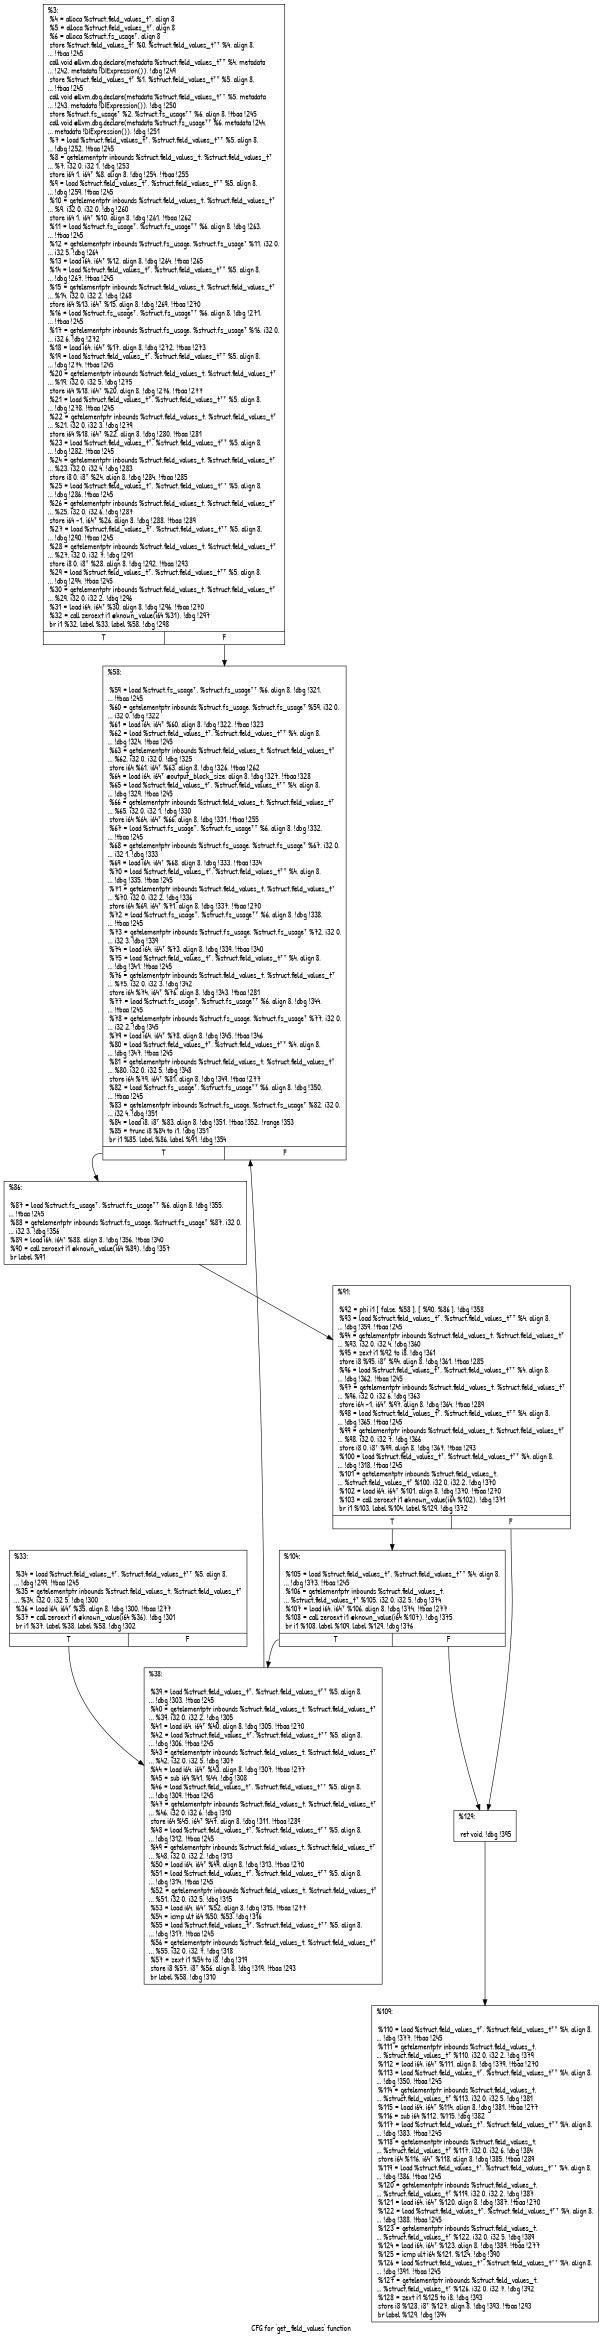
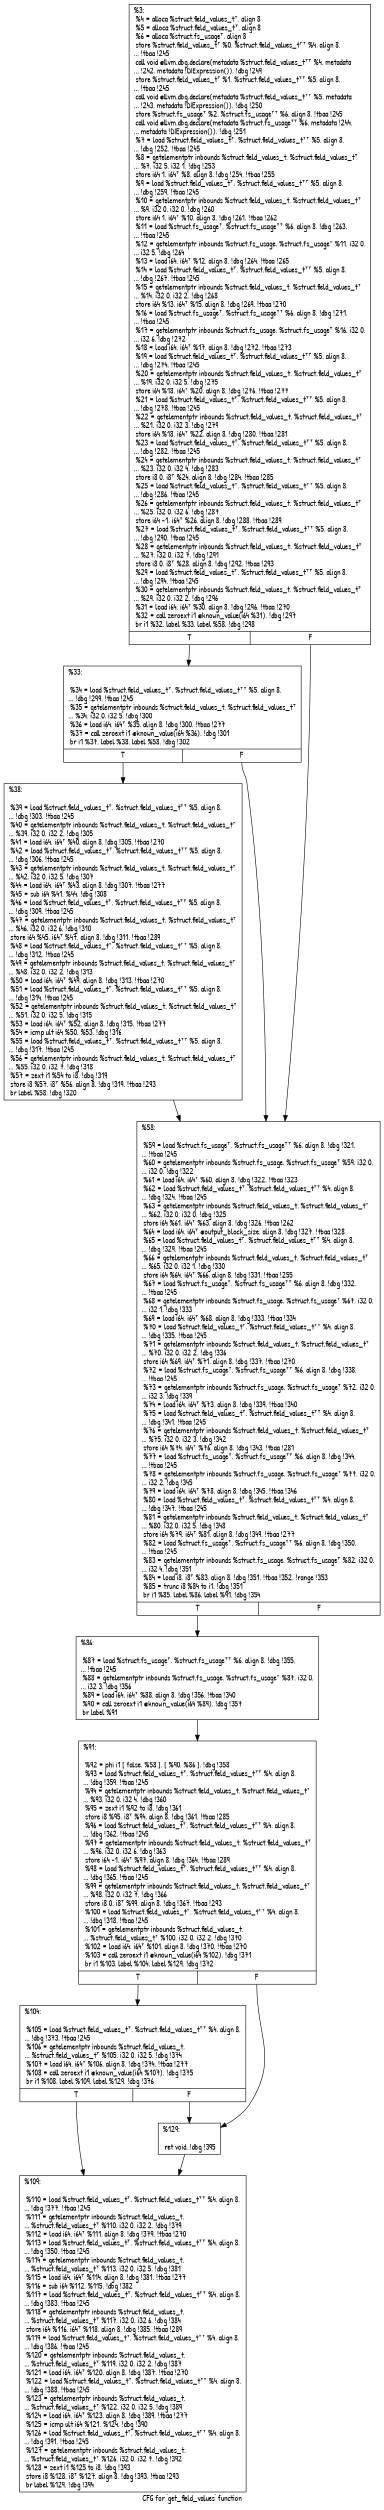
  digraph {
    fontname="Patrick Hand"
    label="CFG for 'get_field_values' function"
    node [fontname="Patrick Hand" shape=record]
    edge [fontname="Patrick Hand" tailport=s0]
-   n1 [label="{%3:\l  %4 = alloca %struct.field_values_t*, align 8\l  %5 = alloca %struct.field_values_t*, align 8\l  %6 = alloca %struct.fs_usage*, align 8\l  store %struct.field_values_t* %0, %struct.field_values_t** %4, align 8,\l... !tbaa !245\l  call void @llvm.dbg.declare(metadata %struct.field_values_t** %4, metadata\l... !242, metadata !DIExpression()), !dbg !249\l  store %struct.field_values_t* %1, %struct.field_values_t** %5, align 8,\l... !tbaa !245\l  call void @llvm.dbg.declare(metadata %struct.field_values_t** %5, metadata\l... !243, metadata !DIExpression()), !dbg !250\l  store %struct.fs_usage* %2, %struct.fs_usage** %6, align 8, !tbaa !245\l  call void @llvm.dbg.declare(metadata %struct.fs_usage** %6, metadata !244,\l... metadata !DIExpression()), !dbg !251\l  %7 = load %struct.field_values_t*, %struct.field_values_t** %5, align 8,\l... !dbg !252, !tbaa !245\l  %8 = getelementptr inbounds %struct.field_values_t, %struct.field_values_t*\l... %7, i32 0, i32 1, !dbg !253\l  store i64 1, i64* %8, align 8, !dbg !254, !tbaa !255\l  %9 = load %struct.field_values_t*, %struct.field_values_t** %5, align 8,\l... !dbg !259, !tbaa !245\l  %10 = getelementptr inbounds %struct.field_values_t, %struct.field_values_t*\l... %9, i32 0, i32 0, !dbg !260\l  store i64 1, i64* %10, align 8, !dbg !261, !tbaa !262\l  %11 = load %struct.fs_usage*, %struct.fs_usage** %6, align 8, !dbg !263,\l... !tbaa !245\l  %12 = getelementptr inbounds %struct.fs_usage, %struct.fs_usage* %11, i32 0,\l... i32 5, !dbg !264\l  %13 = load i64, i64* %12, align 8, !dbg !264, !tbaa !265\l  %14 = load %struct.field_values_t*, %struct.field_values_t** %5, align 8,\l... !dbg !267, !tbaa !245\l  %15 = getelementptr inbounds %struct.field_values_t, %struct.field_values_t*\l... %14, i32 0, i32 2, !dbg !268\l  store i64 %13, i64* %15, align 8, !dbg !269, !tbaa !270\l  %16 = load %struct.fs_usage*, %struct.fs_usage** %6, align 8, !dbg !271,\l... !tbaa !245\l  %17 = getelementptr inbounds %struct.fs_usage, %struct.fs_usage* %16, i32 0,\l... i32 6, !dbg !272\l  %18 = load i64, i64* %17, align 8, !dbg !272, !tbaa !273\l  %19 = load %struct.field_values_t*, %struct.field_values_t** %5, align 8,\l... !dbg !274, !tbaa !245\l  %20 = getelementptr inbounds %struct.field_values_t, %struct.field_values_t*\l... %19, i32 0, i32 5, !dbg !275\l  store i64 %18, i64* %20, align 8, !dbg !276, !tbaa !277\l  %21 = load %struct.field_values_t*, %struct.field_values_t** %5, align 8,\l... !dbg !278, !tbaa !245\l  %22 = getelementptr inbounds %struct.field_values_t, %struct.field_values_t*\l... %21, i32 0, i32 3, !dbg !279\l  store i64 %18, i64* %22, align 8, !dbg !280, !tbaa !281\l  %23 = load %struct.field_values_t*, %struct.field_values_t** %5, align 8,\l... !dbg !282, !tbaa !245\l  %24 = getelementptr inbounds %struct.field_values_t, %struct.field_values_t*\l... %23, i32 0, i32 4, !dbg !283\l  store i8 0, i8* %24, align 8, !dbg !284, !tbaa !285\l  %25 = load %struct.field_values_t*, %struct.field_values_t** %5, align 8,\l... !dbg !286, !tbaa !245\l  %26 = getelementptr inbounds %struct.field_values_t, %struct.field_values_t*\l... %25, i32 0, i32 6, !dbg !287\l  store i64 -1, i64* %26, align 8, !dbg !288, !tbaa !289\l  %27 = load %struct.field_values_t*, %struct.field_values_t** %5, align 8,\l... !dbg !290, !tbaa !245\l  %28 = getelementptr inbounds %struct.field_values_t, %struct.field_values_t*\l... %27, i32 0, i32 7, !dbg !291\l  store i8 0, i8* %28, align 8, !dbg !292, !tbaa !293\l  %29 = load %struct.field_values_t*, %struct.field_values_t** %5, align 8,\l... !dbg !294, !tbaa !245\l  %30 = getelementptr inbounds %struct.field_values_t, %struct.field_values_t*\l... %29, i32 0, i32 2, !dbg !296\l  %31 = load i64, i64* %30, align 8, !dbg !296, !tbaa !270\l  %32 = call zeroext i1 @known_value(i64 %31), !dbg !297\l  br i1 %32, label %33, label %58, !dbg !298\l|{<s0>T|<s1>F}}"]
+   n1 [label="{%3:\l  %4 = alloca %struct.field_values_t*, align 8\l  %5 = alloca %struct.field_values_t*, align 8\l  %6 = alloca %struct.fs_usage*, align 8\l  store %struct.field_values_t* %0, %struct.field_values_t** %4, align 8,\l... !tbaa !245\l  call void @llvm.dbg.declare(metadata %struct.field_values_t** %4, metadata\l... !242, metadata !DIExpression()), !dbg !249\l  store %struct.field_values_t* %1, %struct.field_values_t** %5, align 8,\l... !tbaa !245\l  call void @llvm.dbg.declare(metadata %struct.field_values_t** %5, metadata\l... !243, metadata !DIExpression()), !dbg !250\l  store %struct.fs_usage* %2, %struct.fs_usage** %6, align 8, !tbaa !245\l  call void @llvm.dbg.declare(metadata %struct.fs_usage** %6, metadata !244,\l... metadata !DIExpression()), !dbg !251\l  %7 = load %struct.field_values_t*, %struct.field_values_t** %5, align 8,\l... !dbg !252, !tbaa !245\l  %8 = getelementptr inbounds %struct.field_values_t, %struct.field_values_t*\l... %7, i32 5, i32 1, !dbg !253\l  store i64 1, i64* %8, align 8, !dbg !254, !tbaa !255\l  %9 = load %struct.field_values_t*, %struct.field_values_t** %5, align 8,\l... !dbg !259, !tbaa !245\l  %10 = getelementptr inbounds %struct.field_values_t, %struct.field_values_t*\l... %9, i32 0, i32 0, !dbg !260\l  store i64 1, i64* %10, align 8, !dbg !261, !tbaa !262\l  %11 = load %struct.fs_usage*, %struct.fs_usage** %6, align 8, !dbg !263,\l... !tbaa !245\l  %12 = getelementptr inbounds %struct.fs_usage, %struct.fs_usage* %11, i32 0,\l... i32 5, !dbg !264\l  %13 = load i64, i64* %12, align 8, !dbg !264, !tbaa !265\l  %14 = load %struct.field_values_t*, %struct.field_values_t** %5, align 8,\l... !dbg !267, !tbaa !245\l  %15 = getelementptr inbounds %struct.field_values_t, %struct.field_values_t*\l... %14, i32 0, i32 2, !dbg !268\l  store i64 %13, i64* %15, align 8, !dbg !269, !tbaa !270\l  %16 = load %struct.fs_usage*, %struct.fs_usage** %6, align 8, !dbg !271,\l... !tbaa !245\l  %17 = getelementptr inbounds %struct.fs_usage, %struct.fs_usage* %16, i32 0,\l... i32 6, !dbg !272\l  %18 = load i64, i64* %17, align 8, !dbg !272, !tbaa !273\l  %19 = load %struct.field_values_t*, %struct.field_values_t** %5, align 8,\l... !dbg !274, !tbaa !245\l  %20 = getelementptr inbounds %struct.field_values_t, %struct.field_values_t*\l... %19, i32 0, i32 5, !dbg !275\l  store i64 %18, i64* %20, align 8, !dbg !276, !tbaa !277\l  %21 = load %struct.field_values_t*, %struct.field_values_t** %5, align 8,\l... !dbg !278, !tbaa !245\l  %22 = getelementptr inbounds %struct.field_values_t, %struct.field_values_t*\l... %21, i32 0, i32 3, !dbg !279\l  store i64 %18, i64* %22, align 8, !dbg !280, !tbaa !281\l  %23 = load %struct.field_values_t*, %struct.field_values_t** %5, align 8,\l... !dbg !282, !tbaa !245\l  %24 = getelementptr inbounds %struct.field_values_t, %struct.field_values_t*\l... %23, i32 0, i32 4, !dbg !283\l  store i8 0, i8* %24, align 8, !dbg !284, !tbaa !285\l  %25 = load %struct.field_values_t*, %struct.field_values_t** %5, align 8,\l... !dbg !286, !tbaa !245\l  %26 = getelementptr inbounds %struct.field_values_t, %struct.field_values_t*\l... %25, i32 0, i32 6, !dbg !287\l  store i64 -1, i64* %26, align 8, !dbg !288, !tbaa !289\l  %27 = load %struct.field_values_t*, %struct.field_values_t** %5, align 8,\l... !dbg !290, !tbaa !245\l  %28 = getelementptr inbounds %struct.field_values_t, %struct.field_values_t*\l... %27, i32 0, i32 7, !dbg !291\l  store i8 0, i8* %28, align 8, !dbg !292, !tbaa !293\l  %29 = load %struct.field_values_t*, %struct.field_values_t** %5, align 8,\l... !dbg !294, !tbaa !245\l  %30 = getelementptr inbounds %struct.field_values_t, %struct.field_values_t*\l... %29, i32 0, i32 2, !dbg !296\l  %31 = load i64, i64* %30, align 8, !dbg !296, !tbaa !270\l  %32 = call zeroext i1 @known_value(i64 %31), !dbg !297\l  br i1 %32, label %33, label %58, !dbg !298\l|{<s0>T|<s1>F}}"]
    n2 [label="{%33:\l\l  %34 = load %struct.field_values_t*, %struct.field_values_t** %5, align 8,\l... !dbg !299, !tbaa !245\l  %35 = getelementptr inbounds %struct.field_values_t, %struct.field_values_t*\l... %34, i32 0, i32 5, !dbg !300\l  %36 = load i64, i64* %35, align 8, !dbg !300, !tbaa !277\l  %37 = call zeroext i1 @known_value(i64 %36), !dbg !301\l  br i1 %37, label %38, label %58, !dbg !302\l|{<s0>T|<s1>F}}"]
    n3 [label="{%58:\l\l  %59 = load %struct.fs_usage*, %struct.fs_usage** %6, align 8, !dbg !321,\l... !tbaa !245\l  %60 = getelementptr inbounds %struct.fs_usage, %struct.fs_usage* %59, i32 0,\l... i32 0, !dbg !322\l  %61 = load i64, i64* %60, align 8, !dbg !322, !tbaa !323\l  %62 = load %struct.field_values_t*, %struct.field_values_t** %4, align 8,\l... !dbg !324, !tbaa !245\l  %63 = getelementptr inbounds %struct.field_values_t, %struct.field_values_t*\l... %62, i32 0, i32 0, !dbg !325\l  store i64 %61, i64* %63, align 8, !dbg !326, !tbaa !262\l  %64 = load i64, i64* @output_block_size, align 8, !dbg !327, !tbaa !328\l  %65 = load %struct.field_values_t*, %struct.field_values_t** %4, align 8,\l... !dbg !329, !tbaa !245\l  %66 = getelementptr inbounds %struct.field_values_t, %struct.field_values_t*\l... %65, i32 0, i32 1, !dbg !330\l  store i64 %64, i64* %66, align 8, !dbg !331, !tbaa !255\l  %67 = load %struct.fs_usage*, %struct.fs_usage** %6, align 8, !dbg !332,\l... !tbaa !245\l  %68 = getelementptr inbounds %struct.fs_usage, %struct.fs_usage* %67, i32 0,\l... i32 1, !dbg !333\l  %69 = load i64, i64* %68, align 8, !dbg !333, !tbaa !334\l  %70 = load %struct.field_values_t*, %struct.field_values_t** %4, align 8,\l... !dbg !335, !tbaa !245\l  %71 = getelementptr inbounds %struct.field_values_t, %struct.field_values_t*\l... %70, i32 0, i32 2, !dbg !336\l  store i64 %69, i64* %71, align 8, !dbg !337, !tbaa !270\l  %72 = load %struct.fs_usage*, %struct.fs_usage** %6, align 8, !dbg !338,\l... !tbaa !245\l  %73 = getelementptr inbounds %struct.fs_usage, %struct.fs_usage* %72, i32 0,\l... i32 3, !dbg !339\l  %74 = load i64, i64* %73, align 8, !dbg !339, !tbaa !340\l  %75 = load %struct.field_values_t*, %struct.field_values_t** %4, align 8,\l... !dbg !341, !tbaa !245\l  %76 = getelementptr inbounds %struct.field_values_t, %struct.field_values_t*\l... %75, i32 0, i32 3, !dbg !342\l  store i64 %74, i64* %76, align 8, !dbg !343, !tbaa !281\l  %77 = load %struct.fs_usage*, %struct.fs_usage** %6, align 8, !dbg !344,\l... !tbaa !245\l  %78 = getelementptr inbounds %struct.fs_usage, %struct.fs_usage* %77, i32 0,\l... i32 2, !dbg !345\l  %79 = load i64, i64* %78, align 8, !dbg !345, !tbaa !346\l  %80 = load %struct.field_values_t*, %struct.field_values_t** %4, align 8,\l... !dbg !347, !tbaa !245\l  %81 = getelementptr inbounds %struct.field_values_t, %struct.field_values_t*\l... %80, i32 0, i32 5, !dbg !348\l  store i64 %79, i64* %81, align 8, !dbg !349, !tbaa !277\l  %82 = load %struct.fs_usage*, %struct.fs_usage** %6, align 8, !dbg !350,\l... !tbaa !245\l  %83 = getelementptr inbounds %struct.fs_usage, %struct.fs_usage* %82, i32 0,\l... i32 4, !dbg !351\l  %84 = load i8, i8* %83, align 8, !dbg !351, !tbaa !352, !range !353\l  %85 = trunc i8 %84 to i1, !dbg !351\l  br i1 %85, label %86, label %91, !dbg !354\l|{<s0>T|<s1>F}}"]
-   n4 [label="{%38:\l\l  %39 = load %struct.field_values_t*, %struct.field_values_t** %5, align 8,\l... !dbg !303, !tbaa !245\l  %40 = getelementptr inbounds %struct.field_values_t, %struct.field_values_t*\l... %39, i32 0, i32 2, !dbg !305\l  %41 = load i64, i64* %40, align 8, !dbg !305, !tbaa !270\l  %42 = load %struct.field_values_t*, %struct.field_values_t** %5, align 8,\l... !dbg !306, !tbaa !245\l  %43 = getelementptr inbounds %struct.field_values_t, %struct.field_values_t*\l... %42, i32 0, i32 5, !dbg !307\l  %44 = load i64, i64* %43, align 8, !dbg !307, !tbaa !277\l  %45 = sub i64 %41, %44, !dbg !308\l  %46 = load %struct.field_values_t*, %struct.field_values_t** %5, align 8,\l... !dbg !309, !tbaa !245\l  %47 = getelementptr inbounds %struct.field_values_t, %struct.field_values_t*\l... %46, i32 0, i32 6, !dbg !310\l  store i64 %45, i64* %47, align 8, !dbg !311, !tbaa !289\l  %48 = load %struct.field_values_t*, %struct.field_values_t** %5, align 8,\l... !dbg !312, !tbaa !245\l  %49 = getelementptr inbounds %struct.field_values_t, %struct.field_values_t*\l... %48, i32 0, i32 2, !dbg !313\l  %50 = load i64, i64* %49, align 8, !dbg !313, !tbaa !270\l  %51 = load %struct.field_values_t*, %struct.field_values_t** %5, align 8,\l... !dbg !314, !tbaa !245\l  %52 = getelementptr inbounds %struct.field_values_t, %struct.field_values_t*\l... %51, i32 0, i32 5, !dbg !315\l  %53 = load i64, i64* %52, align 8, !dbg !315, !tbaa !277\l  %54 = icmp ult i64 %50, %53, !dbg !316\l  %55 = load %struct.field_values_t*, %struct.field_values_t** %5, align 8,\l... !dbg !317, !tbaa !245\l  %56 = getelementptr inbounds %struct.field_values_t, %struct.field_values_t*\l... %55, i32 0, i32 7, !dbg !318\l  %57 = zext i1 %54 to i8, !dbg !319\l  store i8 %57, i8* %56, align 8, !dbg !319, !tbaa !293\l  br label %58, !dbg !310\l}"]
+   n4 [label="{%38:\l\l  %39 = load %struct.field_values_t*, %struct.field_values_t** %5, align 8,\l... !dbg !303, !tbaa !245\l  %40 = getelementptr inbounds %struct.field_values_t, %struct.field_values_t*\l... %39, i32 0, i32 2, !dbg !305\l  %41 = load i64, i64* %40, align 8, !dbg !305, !tbaa !270\l  %42 = load %struct.field_values_t*, %struct.field_values_t** %5, align 8,\l... !dbg !306, !tbaa !245\l  %43 = getelementptr inbounds %struct.field_values_t, %struct.field_values_t*\l... %42, i32 0, i32 5, !dbg !307\l  %44 = load i64, i64* %43, align 8, !dbg !307, !tbaa !277\l  %45 = sub i64 %41, %44, !dbg !308\l  %46 = load %struct.field_values_t*, %struct.field_values_t** %5, align 8,\l... !dbg !309, !tbaa !245\l  %47 = getelementptr inbounds %struct.field_values_t, %struct.field_values_t*\l... %46, i32 0, i32 6, !dbg !310\l  store i64 %45, i64* %47, align 8, !dbg !311, !tbaa !289\l  %48 = load %struct.field_values_t*, %struct.field_values_t** %5, align 8,\l... !dbg !312, !tbaa !245\l  %49 = getelementptr inbounds %struct.field_values_t, %struct.field_values_t*\l... %48, i32 0, i32 2, !dbg !313\l  %50 = load i64, i64* %49, align 8, !dbg !313, !tbaa !270\l  %51 = load %struct.field_values_t*, %struct.field_values_t** %5, align 8,\l... !dbg !314, !tbaa !245\l  %52 = getelementptr inbounds %struct.field_values_t, %struct.field_values_t*\l... %51, i32 0, i32 5, !dbg !315\l  %53 = load i64, i64* %52, align 8, !dbg !315, !tbaa !277\l  %54 = icmp ult i64 %50, %53, !dbg !316\l  %55 = load %struct.field_values_t*, %struct.field_values_t** %5, align 8,\l... !dbg !317, !tbaa !245\l  %56 = getelementptr inbounds %struct.field_values_t, %struct.field_values_t*\l... %55, i32 0, i32 7, !dbg !318\l  %57 = zext i1 %54 to i8, !dbg !319\l  store i8 %57, i8* %56, align 8, !dbg !319, !tbaa !293\l  br label %58, !dbg !320\l}"]
    n5 [label="{%86:\l\l  %87 = load %struct.fs_usage*, %struct.fs_usage** %6, align 8, !dbg !355,\l... !tbaa !245\l  %88 = getelementptr inbounds %struct.fs_usage, %struct.fs_usage* %87, i32 0,\l... i32 3, !dbg !356\l  %89 = load i64, i64* %88, align 8, !dbg !356, !tbaa !340\l  %90 = call zeroext i1 @known_value(i64 %89), !dbg !357\l  br label %91\l}"]
    n6 [label="{%91:\l\l  %92 = phi i1 [ false, %58 ], [ %90, %86 ], !dbg !358\l  %93 = load %struct.field_values_t*, %struct.field_values_t** %4, align 8,\l... !dbg !359, !tbaa !245\l  %94 = getelementptr inbounds %struct.field_values_t, %struct.field_values_t*\l... %93, i32 0, i32 4, !dbg !360\l  %95 = zext i1 %92 to i8, !dbg !361\l  store i8 %95, i8* %94, align 8, !dbg !361, !tbaa !285\l  %96 = load %struct.field_values_t*, %struct.field_values_t** %4, align 8,\l... !dbg !362, !tbaa !245\l  %97 = getelementptr inbounds %struct.field_values_t, %struct.field_values_t*\l... %96, i32 0, i32 6, !dbg !363\l  store i64 -1, i64* %97, align 8, !dbg !364, !tbaa !289\l  %98 = load %struct.field_values_t*, %struct.field_values_t** %4, align 8,\l... !dbg !365, !tbaa !245\l  %99 = getelementptr inbounds %struct.field_values_t, %struct.field_values_t*\l... %98, i32 0, i32 7, !dbg !366\l  store i8 0, i8* %99, align 8, !dbg !367, !tbaa !293\l  %100 = load %struct.field_values_t*, %struct.field_values_t** %4, align 8,\l... !dbg !318, !tbaa !245\l  %101 = getelementptr inbounds %struct.field_values_t,\l... %struct.field_values_t* %100, i32 0, i32 2, !dbg !370\l  %102 = load i64, i64* %101, align 8, !dbg !370, !tbaa !270\l  %103 = call zeroext i1 @known_value(i64 %102), !dbg !371\l  br i1 %103, label %104, label %129, !dbg !372\l|{<s0>T|<s1>F}}"]
    n7 [label="{%104:\l\l  %105 = load %struct.field_values_t*, %struct.field_values_t** %4, align 8,\l... !dbg !373, !tbaa !245\l  %106 = getelementptr inbounds %struct.field_values_t,\l... %struct.field_values_t* %105, i32 0, i32 5, !dbg !374\l  %107 = load i64, i64* %106, align 8, !dbg !374, !tbaa !277\l  %108 = call zeroext i1 @known_value(i64 %107), !dbg !375\l  br i1 %108, label %109, label %129, !dbg !376\l|{<s0>T|<s1>F}}"]
    n8 [label="{%129:\l\l  ret void, !dbg !395\l}"]
    n9 [label="{%109:\l\l  %110 = load %struct.field_values_t*, %struct.field_values_t** %4, align 8,\l... !dbg !377, !tbaa !245\l  %111 = getelementptr inbounds %struct.field_values_t,\l... %struct.field_values_t* %110, i32 0, i32 2, !dbg !379\l  %112 = load i64, i64* %111, align 8, !dbg !379, !tbaa !270\l  %113 = load %struct.field_values_t*, %struct.field_values_t** %4, align 8,\l... !dbg !350, !tbaa !245\l  %114 = getelementptr inbounds %struct.field_values_t,\l... %struct.field_values_t* %113, i32 0, i32 5, !dbg !381\l  %115 = load i64, i64* %114, align 8, !dbg !381, !tbaa !277\l  %116 = sub i64 %112, %115, !dbg !382\l  %117 = load %struct.field_values_t*, %struct.field_values_t** %4, align 8,\l... !dbg !383, !tbaa !245\l  %118 = getelementptr inbounds %struct.field_values_t,\l... %struct.field_values_t* %117, i32 0, i32 6, !dbg !384\l  store i64 %116, i64* %118, align 8, !dbg !385, !tbaa !289\l  %119 = load %struct.field_values_t*, %struct.field_values_t** %4, align 8,\l... !dbg !386, !tbaa !245\l  %120 = getelementptr inbounds %struct.field_values_t,\l... %struct.field_values_t* %119, i32 0, i32 2, !dbg !387\l  %121 = load i64, i64* %120, align 8, !dbg !387, !tbaa !270\l  %122 = load %struct.field_values_t*, %struct.field_values_t** %4, align 8,\l... !dbg !388, !tbaa !245\l  %123 = getelementptr inbounds %struct.field_values_t,\l... %struct.field_values_t* %122, i32 0, i32 5, !dbg !389\l  %124 = load i64, i64* %123, align 8, !dbg !389, !tbaa !277\l  %125 = icmp ult i64 %121, %124, !dbg !390\l  %126 = load %struct.field_values_t*, %struct.field_values_t** %4, align 8,\l... !dbg !391, !tbaa !245\l  %127 = getelementptr inbounds %struct.field_values_t,\l... %struct.field_values_t* %126, i32 0, i32 7, !dbg !392\l  %128 = zext i1 %125 to i8, !dbg !393\l  store i8 %128, i8* %127, align 8, !dbg !393, !tbaa !293\l  br label %129, !dbg !394\l}"]
+   n1 -> n2
    n1 -> n3 [tailport=s1]
+   n2 -> n3 [tailport=s1]
    n2 -> n4
    n3 -> n5
    n4 -> n3
    n5 -> n6
    n6 -> n7
    n6 -> n8 [tailport=s1]
    n7 -> n8 [tailport=s1]
-   n7 -> n4
+   n7 -> n9
    n8 -> n9
  }
